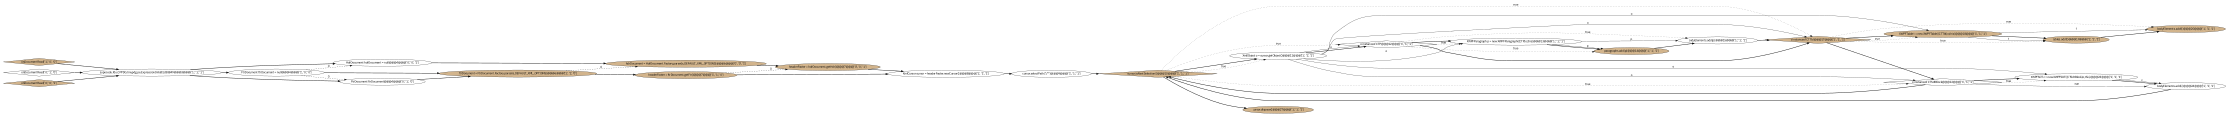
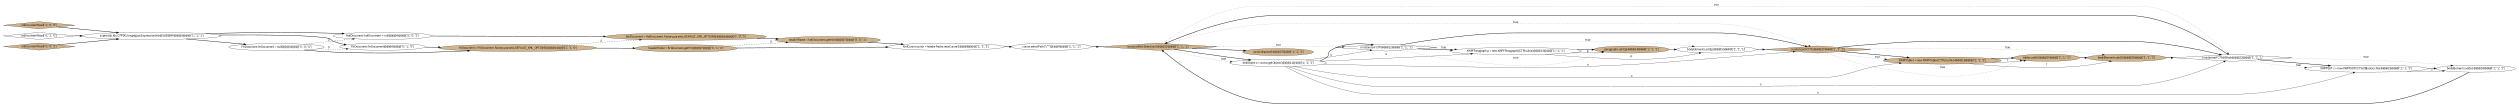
  digraph {
    fontname="IBM Plex Sans"
    rankdir=LR
    node [fillcolor=white fontname="IBM Plex Sans" shape=ellipse style=filled]
    edge [fontname="IBM Plex Sans" style=bold]
    n1 [label="super.edu.fdu.CPPDG.tinypdg.pe.ExpressionInfo@1d38849@@@3@@@['1', '1', '1']"]
    n2 [label="HdrDocument hdrDocument = null@@@4@@@['0', '0', '1']"]
    n3 [label="FtrDocument ftrDocument = null@@@4@@@['1', '0', '0']"]
    n4 [label="FtrDocument ftrDocument@@@4@@@['0', '1', '0']"]
    n5 [fillcolor=tan label="hdrDocument = HdrDocument.Factory.parse(is,DEFAULT_XML_OPTIONS)@@@6@@@['0', '0', '1']"]
    n6 [fillcolor=tan label="ftrDocument = FtrDocument.Factory.parse(is,DEFAULT_XML_OPTIONS)@@@6@@@['1', '1', '0']"]
    n7 [fillcolor=tan label="paragraphs.add(p)@@@14@@@['1', '1', '1']"]
    n8 [label="bodyElements.add(p)@@@15@@@['1', '1', '1']"]
    n9 [fillcolor=tan label="o instanceof CTTbl@@@17@@@['1', '1', '1']" shape=diamond]
    n10 [fillcolor=tan label="onDocumentRead['1', '0', '0']" shape=diamond]
    n11 [fillcolor=tan label="headerFooter = hdrDocument.getHdr()@@@7@@@['0', '0', '1']"]
    n12 [label="XmlCursor cursor = headerFooter.newCursor()@@@8@@@['1', '1', '1']"]
    n13 [label="cursor.selectPath(\"./*\")@@@9@@@['1', '1', '1']"]
    n14 [fillcolor=tan label="cursor.toNextSelection()@@@10@@@['1', '1', '1']" shape=diamond]
    n15 [label="XmlObject o = cursor.getObject()@@@11@@@['1', '1', '1']"]
    n16 [label="o instanceof CTSdtBlock@@@22@@@['1', '1', '1']" shape=diamond]
    n17 [label="o instanceof CTP@@@12@@@['1', '1', '1']" shape=diamond]
    n18 [fillcolor=tan label="cursor.dispose()@@@27@@@['1', '1', '1']"]
    n19 [label="XWPFParagraph p = new XWPFParagraph((CTP)o,this)@@@13@@@['1', '1', '1']"]
    n20 [fillcolor=tan label="XWPFTable t = new XWPFTable((CTTbl)o,this)@@@18@@@['1', '1', '1']"]
    n21 [label="XWPFSDT c = new XWPFSDT((CTSdtBlock)o,this)@@@23@@@['1', '1', '1']"]
    n22 [label="bodyElements.add(c)@@@24@@@['1', '1', '1']"]
    n23 [fillcolor=tan label="tables.add(t)@@@19@@@['1', '1', '1']"]
    n24 [fillcolor=tan label="bodyElements.add(t)@@@20@@@['1', '1', '1']"]
    n25 [fillcolor=tan label="headerFooter = ftrDocument.getFtr()@@@7@@@['1', '1', '0']"]
    n26 [label="onDocumentRead['0', '1', '0']" shape=diamond]
    n27 [fillcolor=tan label="onDocumentRead['0', '0', '1']" shape=diamond]
    n1 -> n2
    n1 -> n3
    n1 -> n4
    n2 -> n5
    n3 -> n2 [label=0 style=dashed]
    n3 -> n4 [label=0 style=dashed]
    n3 -> n6
    n4 -> n6
    n5 -> n11
    n6 -> n5 [label=0 style=dashed]
    n6 -> n25
    n7 -> n8
    n8 -> n9
    n9 -> n16
    n9 -> n20
    n9 -> n20 [label=true style=dotted]
    n9 -> n23 [label=true style=dotted]
    n9 -> n24 [label=true style=dotted]
    n10 -> n1
    n11 -> n12
    n12 -> n13
    n13 -> n14
    n14 -> n9 [label=true style=dotted]
    n14 -> n15
    n14 -> n15 [label=true style=dotted]
    n14 -> n16 [label=true style=dotted]
    n14 -> n17 [label=true style=dotted]
    n14 -> n18
    n15 -> n9 [label=o style=solid]
    n15 -> n16 [label=o style=solid]
    n15 -> n17
    n15 -> n17 [label=o style=solid]
    n15 -> n19 [label=o style=solid]
    n15 -> n20 [label=o style=solid]
    n15 -> n21 [label=o style=solid]
    n16 -> n14
    n16 -> n21
    n16 -> n21 [label=true style=dotted]
-   n16 -> n22 [label=true style=solid]
+   n16 -> n22 [label=true style=dotted]
    n17 -> n7 [label=true style=dotted]
    n17 -> n8 [label=true style=dotted]
    n17 -> n9
    n17 -> n19 [label=true style=dotted]
    n17 -> n19
    n19 -> n7 [label=p style=solid]
    n19 -> n7
    n19 -> n8 [label=p style=solid]
    n20 -> n23
    n20 -> n23 [label=t style=solid]
    n20 -> n24 [label=t style=solid]
    n21 -> n22 [label=c style=solid]
    n21 -> n22
    n22 -> n14
    n23 -> n24
+   n24 -> n16
    n25 -> n11 [label=0 style=dashed]
    n25 -> n12
    n26 -> n1
    n27 -> n1
  }
